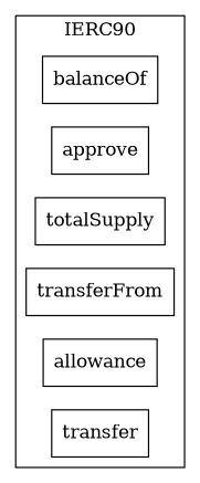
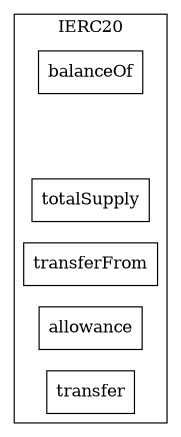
  strict digraph {
    rankdir=LR
    node [shape=box]
    n1 [label=balanceOf]
-   n2 [label=approve]
    n3 [label=totalSupply]
    n4 [label=transferFrom]
    n5 [label=allowance]
    n6 [label=transfer]
    subgraph cluster_1 {
-     label=IERC90
+     label=IERC20
      n1
-     n2
      n3
      n4
      n5
      n6
    }
    subgraph cluster_2 {
      label="[Solidity]"
    }
  }
